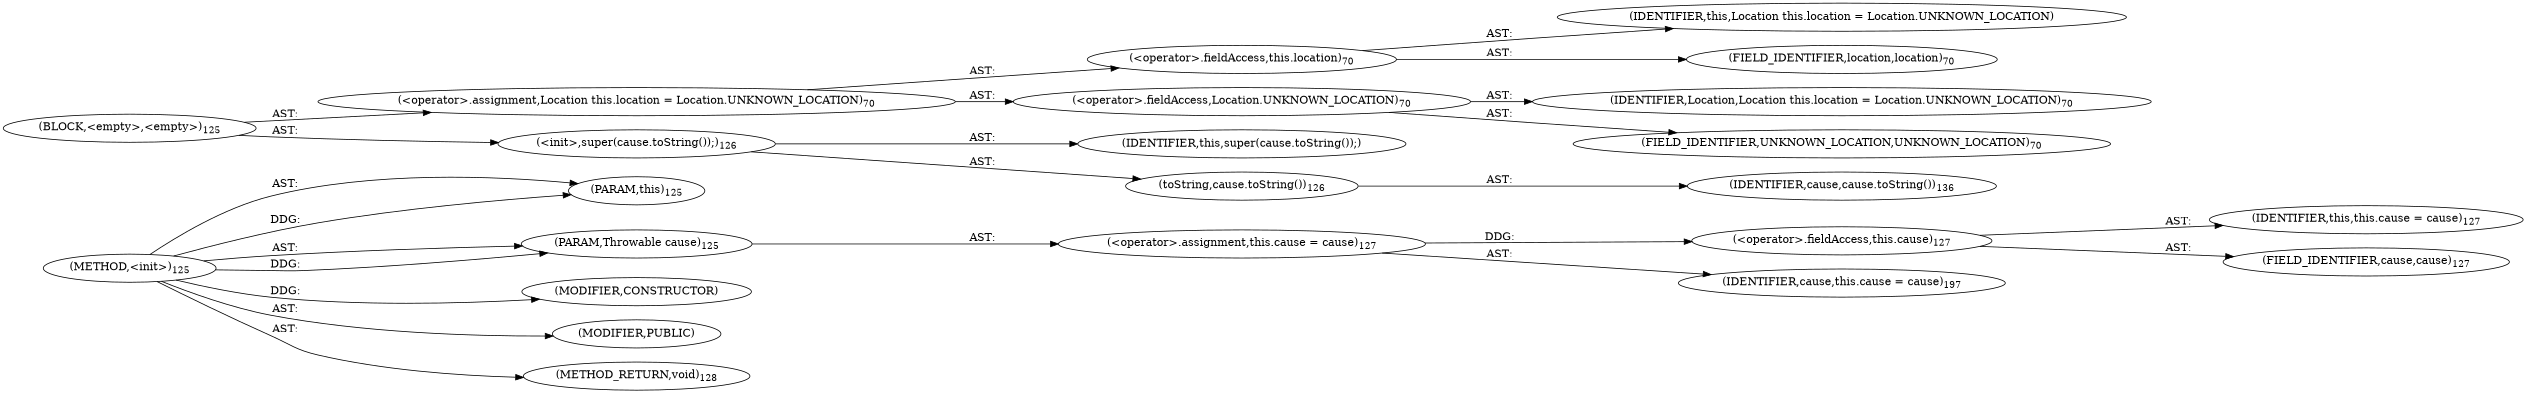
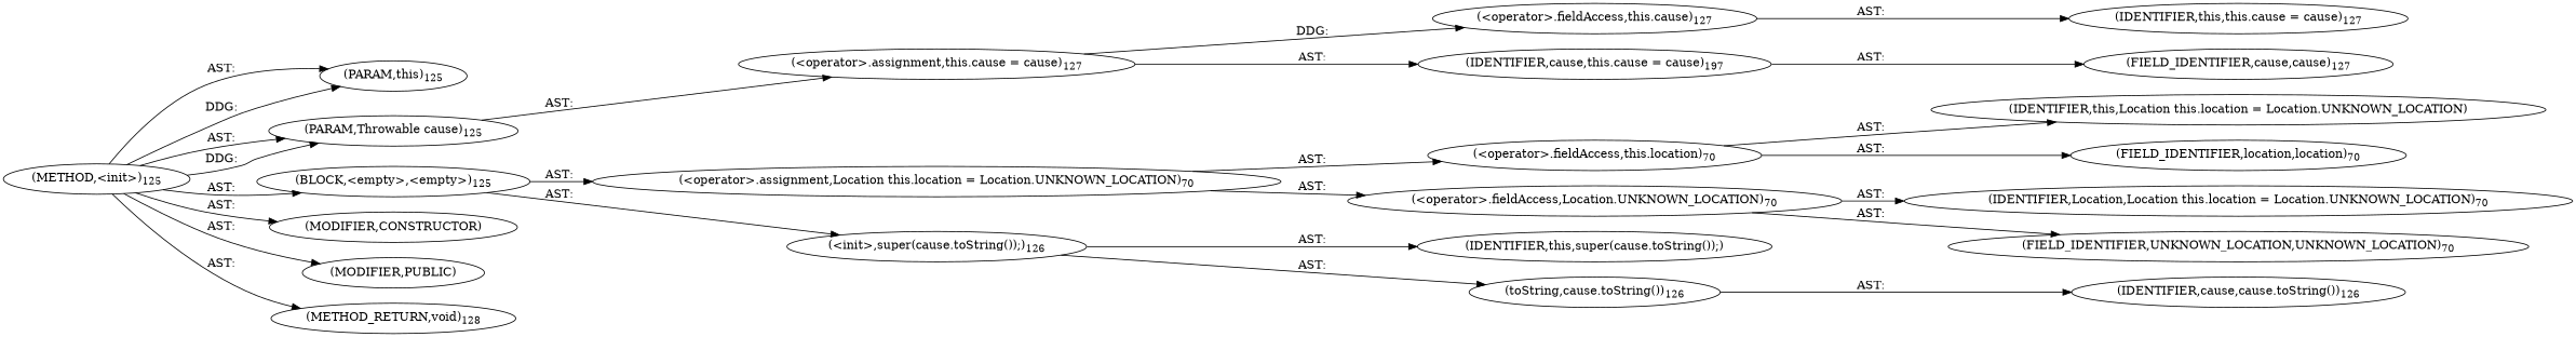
  digraph {
    rankdir=LR
    n1 [label=<(METHOD,&lt;init&gt;)<SUB>125</SUB>>]
    n2 [label=<(PARAM,this)<SUB>125</SUB>>]
    n3 [label=<(PARAM,Throwable cause)<SUB>125</SUB>>]
    n4 [label=<(BLOCK,&lt;empty&gt;,&lt;empty&gt;)<SUB>125</SUB>>]
    n5 [label=<(MODIFIER,CONSTRUCTOR)>]
    n6 [label=<(MODIFIER,PUBLIC)>]
    n7 [label=<(METHOD_RETURN,void)<SUB>128</SUB>>]
    n8 [label=<(&lt;operator&gt;.assignment,this.cause = cause)<SUB>127</SUB>>]
    n9 [label=<(&lt;operator&gt;.assignment,Location this.location = Location.UNKNOWN_LOCATION)<SUB>70</SUB>>]
    n10 [label=<(&lt;init&gt;,super(cause.toString());)<SUB>126</SUB>>]
    n11 [label=<(&lt;operator&gt;.fieldAccess,this.location)<SUB>70</SUB>>]
    n12 [label=<(&lt;operator&gt;.fieldAccess,Location.UNKNOWN_LOCATION)<SUB>70</SUB>>]
    n13 [label=<(IDENTIFIER,this,super(cause.toString());)>]
    n14 [label=<(toString,cause.toString())<SUB>126</SUB>>]
    n15 [label=<(&lt;operator&gt;.fieldAccess,this.cause)<SUB>127</SUB>>]
    n16 [label=<(IDENTIFIER,cause,this.cause = cause)<SUB>197</SUB>>]
    n17 [label=<(IDENTIFIER,this,Location this.location = Location.UNKNOWN_LOCATION)>]
    n18 [label=<(FIELD_IDENTIFIER,location,location)<SUB>70</SUB>>]
    n19 [label=<(IDENTIFIER,Location,Location this.location = Location.UNKNOWN_LOCATION)<SUB>70</SUB>>]
    n20 [label=<(FIELD_IDENTIFIER,UNKNOWN_LOCATION,UNKNOWN_LOCATION)<SUB>70</SUB>>]
-   n21 [label=<(IDENTIFIER,cause,cause.toString())<SUB>136</SUB>>]
+   n21 [label=<(IDENTIFIER,cause,cause.toString())<SUB>126</SUB>>]
    n22 [label=<(IDENTIFIER,this,this.cause = cause)<SUB>127</SUB>>]
    n23 [label=<(FIELD_IDENTIFIER,cause,cause)<SUB>127</SUB>>]
    n1 -> n2 [label="AST: "]
    n1 -> n2 [label="DDG: "]
    n1 -> n3 [label="AST: "]
    n1 -> n3 [label="DDG: "]
-   n1 -> n5 [label="DDG: "]
+   n1 -> n4 [label="AST: "]
+   n1 -> n5 [label="AST: "]
    n1 -> n6 [label="AST: "]
    n1 -> n7 [label="AST: "]
    n3 -> n8 [label="AST: "]
    n4 -> n9 [label="AST: "]
    n4 -> n10 [label="AST: "]
    n8 -> n15 [label="DDG: "]
    n8 -> n16 [label="AST: "]
    n9 -> n11 [label="AST: "]
    n9 -> n12 [label="AST: "]
    n10 -> n13 [label="AST: "]
    n10 -> n14 [label="AST: "]
    n11 -> n17 [label="AST: "]
    n11 -> n18 [label="AST: "]
    n12 -> n19 [label="AST: "]
    n12 -> n20 [label="AST: "]
    n14 -> n21 [label="AST: "]
    n15 -> n22 [label="AST: "]
-   n15 -> n23 [label="AST: "]
+   n16 -> n23 [label="AST: "]
  }
